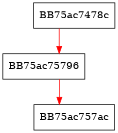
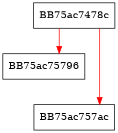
  digraph {
    splines=ortho
    node [shape=box]
    edge [color=red]
    n1 [label=BB75ac7478c]
    BB75ac75796
    BB75ac757ac
    n1 -> BB75ac75796
-   BB75ac75796 -> BB75ac757ac
+   n1 -> BB75ac757ac
  }
